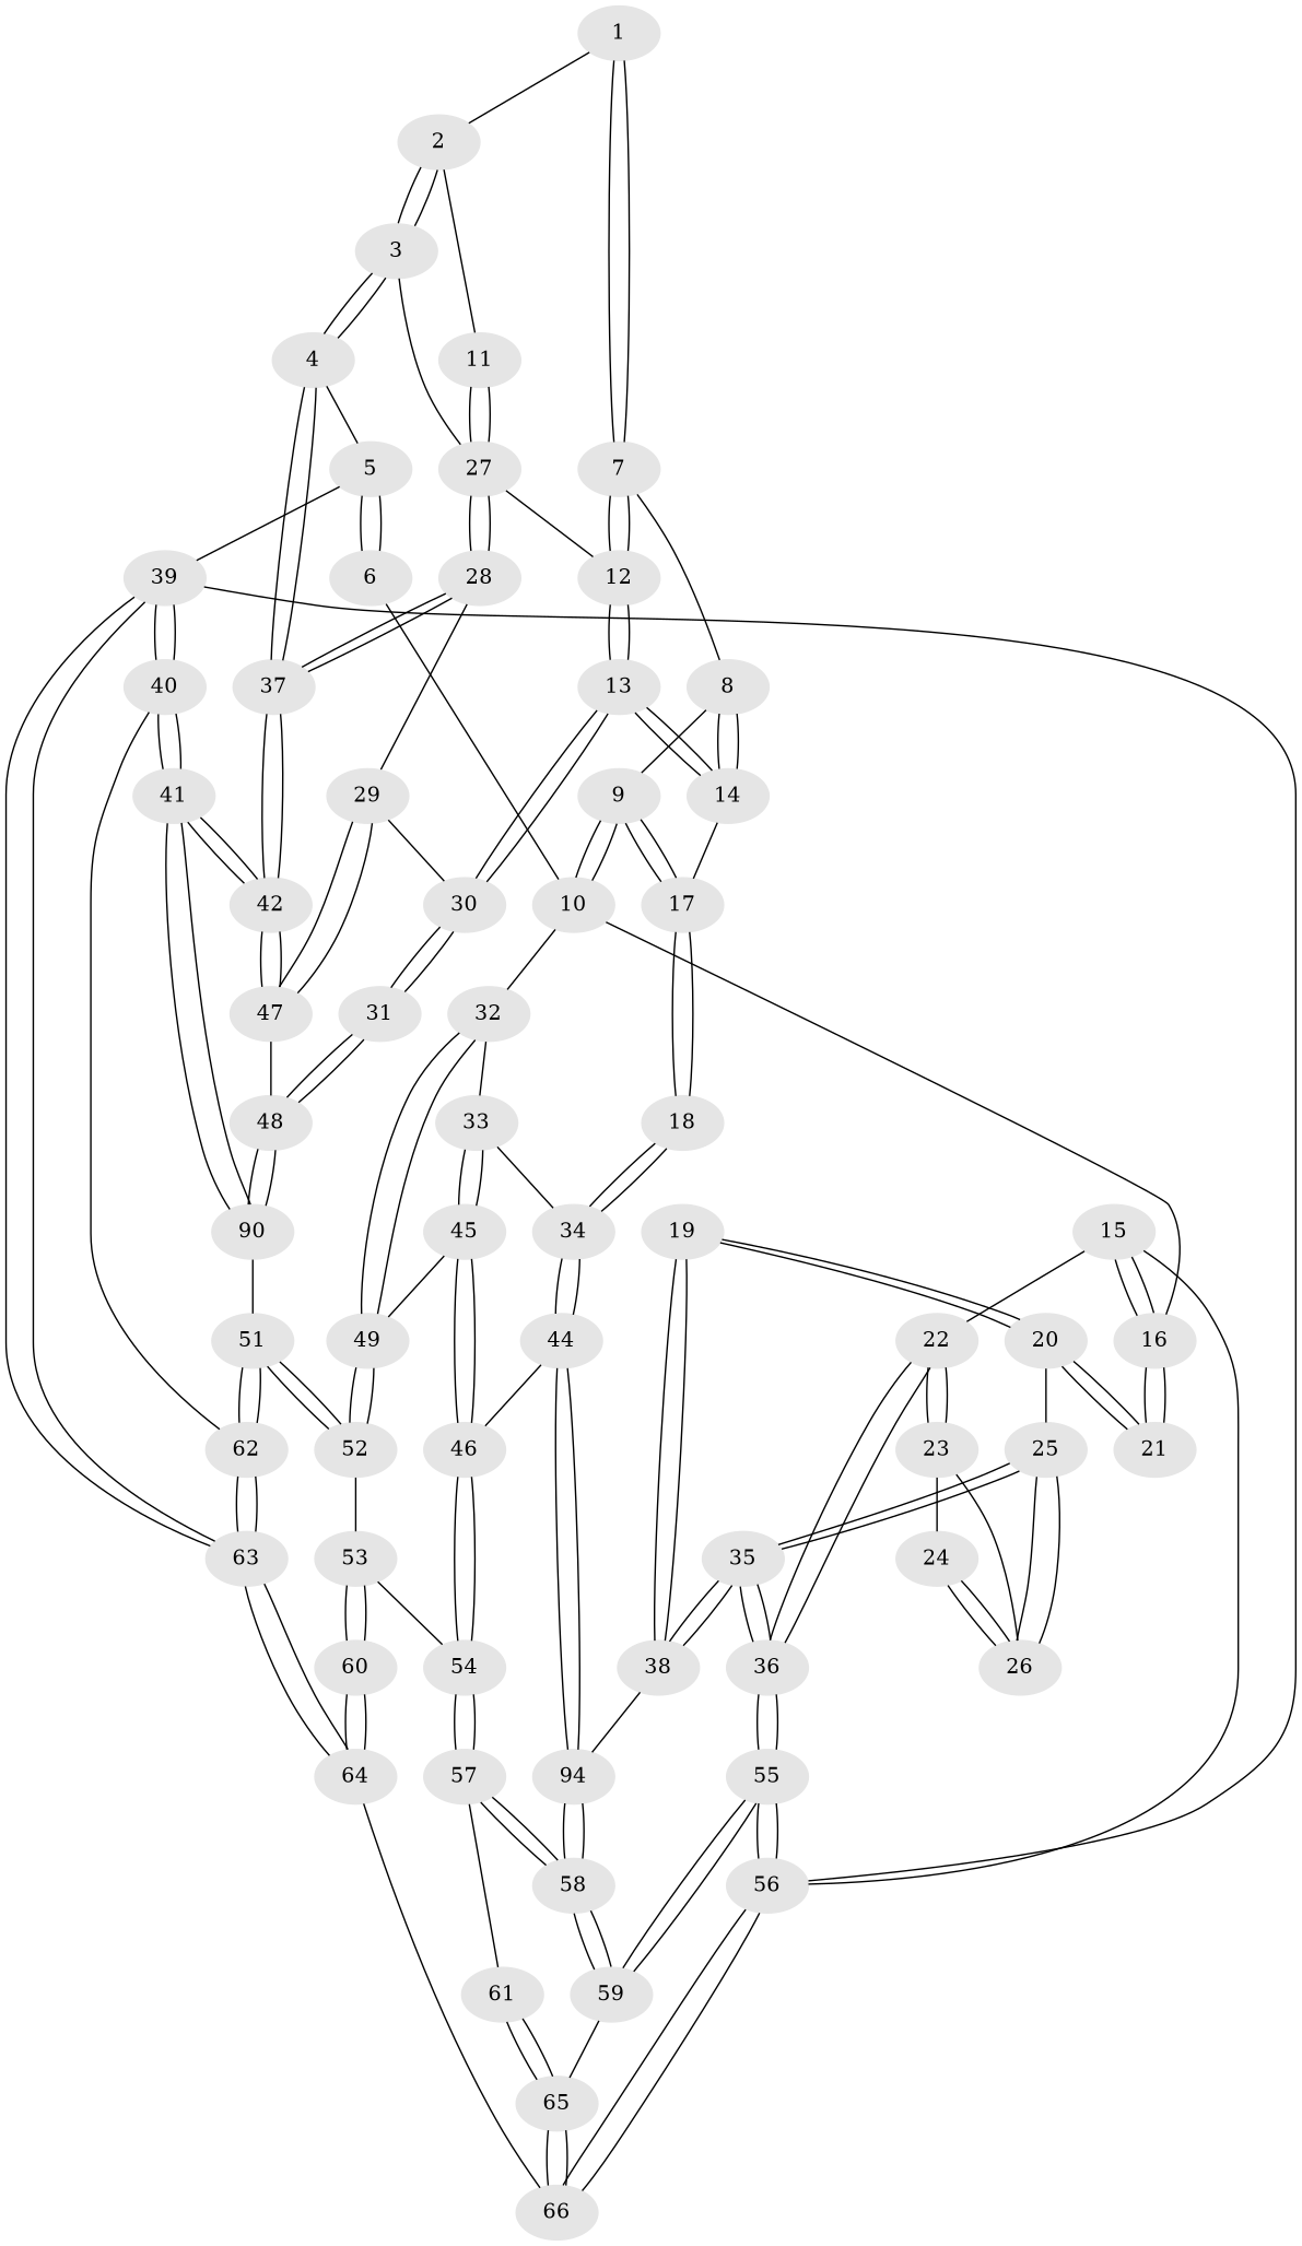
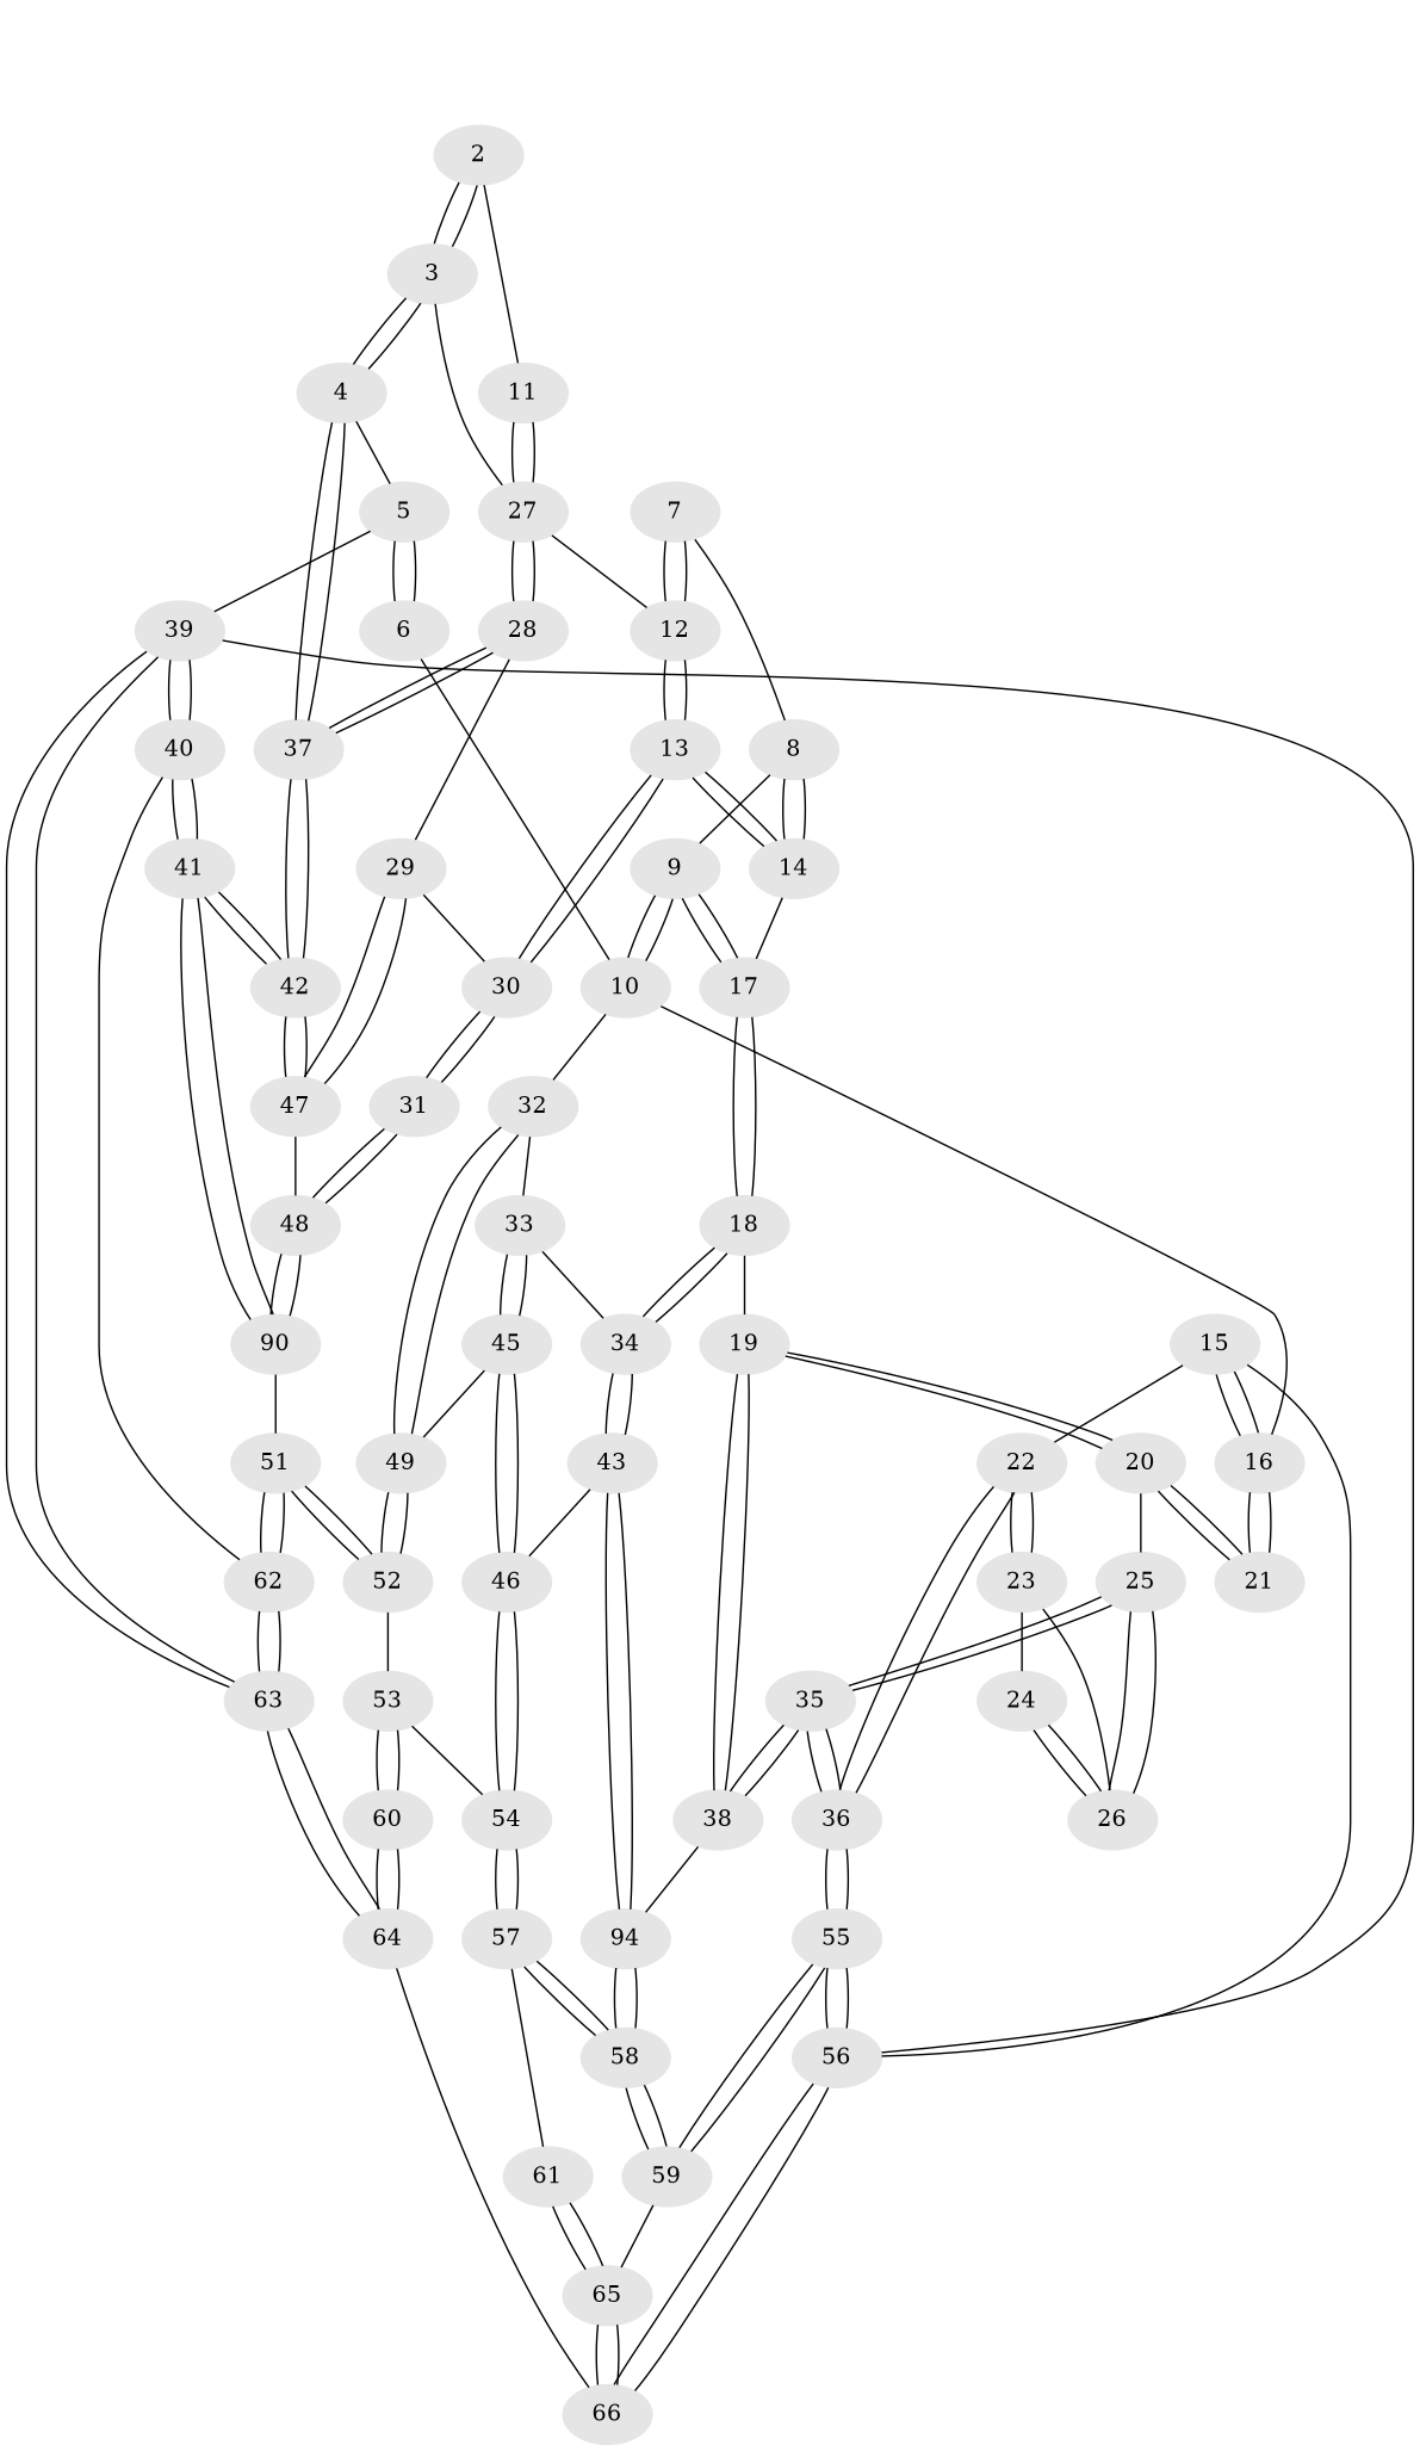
  graph {
    node [color=gray90 style=filled]
-   1
    2
    7
    3
    11
    8
    12
    4
    27
    5
    37
    28
    6
    39
    42
    10
    15
    16
    22
    56
    40
    63
    32
    9
    14
    13
    17
    18
    21
    30
    31
    23
    36
    66
    19
    34
    20
    38
-   43 [label=44]
+   43
    25
    n41 [label=94]
    26
    35
    24
    55
    29
    47
    48
    33
    49
    n51 [label=90]
    45
    52
    46
    59
    58
    41
    62
    64
    51
    54
    57
    53
    60
    61
    65
-   1 -- 2
-   1 -- 7
-   1 -- 7
    2 -- 3
    2 -- 3
    2 -- 11
    7 -- 8
    7 -- 12
    7 -- 12
    3 -- 4
    3 -- 4
    3 -- 27
    11 -- 27
    11 -- 27
    8 -- 9
    8 -- 14
    8 -- 14
    12 -- 13
    12 -- 13
    4 -- 5
    4 -- 37
    4 -- 37
    27 -- 12
    27 -- 28
    27 -- 28
    5 -- 6
    5 -- 6
    5 -- 39
    37 -- 42
    37 -- 42
    28 -- 37
    28 -- 37
    28 -- 29
    6 -- 10
    39 -- 56
    39 -- 40
    39 -- 40
    39 -- 63
    39 -- 63
    42 -- 47
    42 -- 47
    10 -- 16
    10 -- 32
    15 -- 16
    15 -- 16
    15 -- 22
    15 -- 56
    16 -- 21
    16 -- 21
    22 -- 23
    22 -- 23
    22 -- 36
    22 -- 36
    56 -- 66
    56 -- 66
    40 -- 41
    40 -- 41
    40 -- 62
    63 -- 64
    63 -- 64
    32 -- 33
    32 -- 49
    32 -- 49
    9 -- 10
    9 -- 10
    9 -- 17
    9 -- 17
    14 -- 17
    13 -- 14
    13 -- 14
    13 -- 30
    13 -- 30
    17 -- 18
    17 -- 18
+   18 -- 19
    18 -- 34
    18 -- 34
    30 -- 31
    30 -- 31
    31 -- 48
    31 -- 48
    23 -- 26
    23 -- 24
    36 -- 55
    36 -- 55
    19 -- 20
    19 -- 20
    19 -- 38
    19 -- 38
    34 -- 43
    34 -- 43
    20 -- 21
    20 -- 21
    20 -- 25
    38 -- n41
    43 -- n41
    43 -- n41
    43 -- 46
    25 -- 26
    25 -- 26
    25 -- 35
    25 -- 35
    n41 -- 58
    n41 -- 58
    35 -- 36
    35 -- 36
    35 -- 38
    35 -- 38
    24 -- 26
    24 -- 26
    55 -- 56
    55 -- 56
    55 -- 59
    55 -- 59
    29 -- 30
    29 -- 47
    29 -- 47
    47 -- 48
    48 -- n51
    48 -- n51
    33 -- 34
    33 -- 45
    33 -- 45
    49 -- 52
    49 -- 52
    n51 -- 51
    45 -- 49
    45 -- 46
    45 -- 46
    52 -- 53
    46 -- 54
    46 -- 54
    59 -- 65
    58 -- 59
    58 -- 59
    41 -- 42
    41 -- 42
    41 -- n51
    41 -- n51
    62 -- 63
    62 -- 63
    64 -- 66
    51 -- 52
    51 -- 52
    51 -- 62
    51 -- 62
    54 -- 57
    54 -- 57
    57 -- 58
    57 -- 58
    57 -- 61
    53 -- 54
    53 -- 60
    53 -- 60
    60 -- 64
    60 -- 64
    61 -- 65
    61 -- 65
    65 -- 66
    65 -- 66
  }
